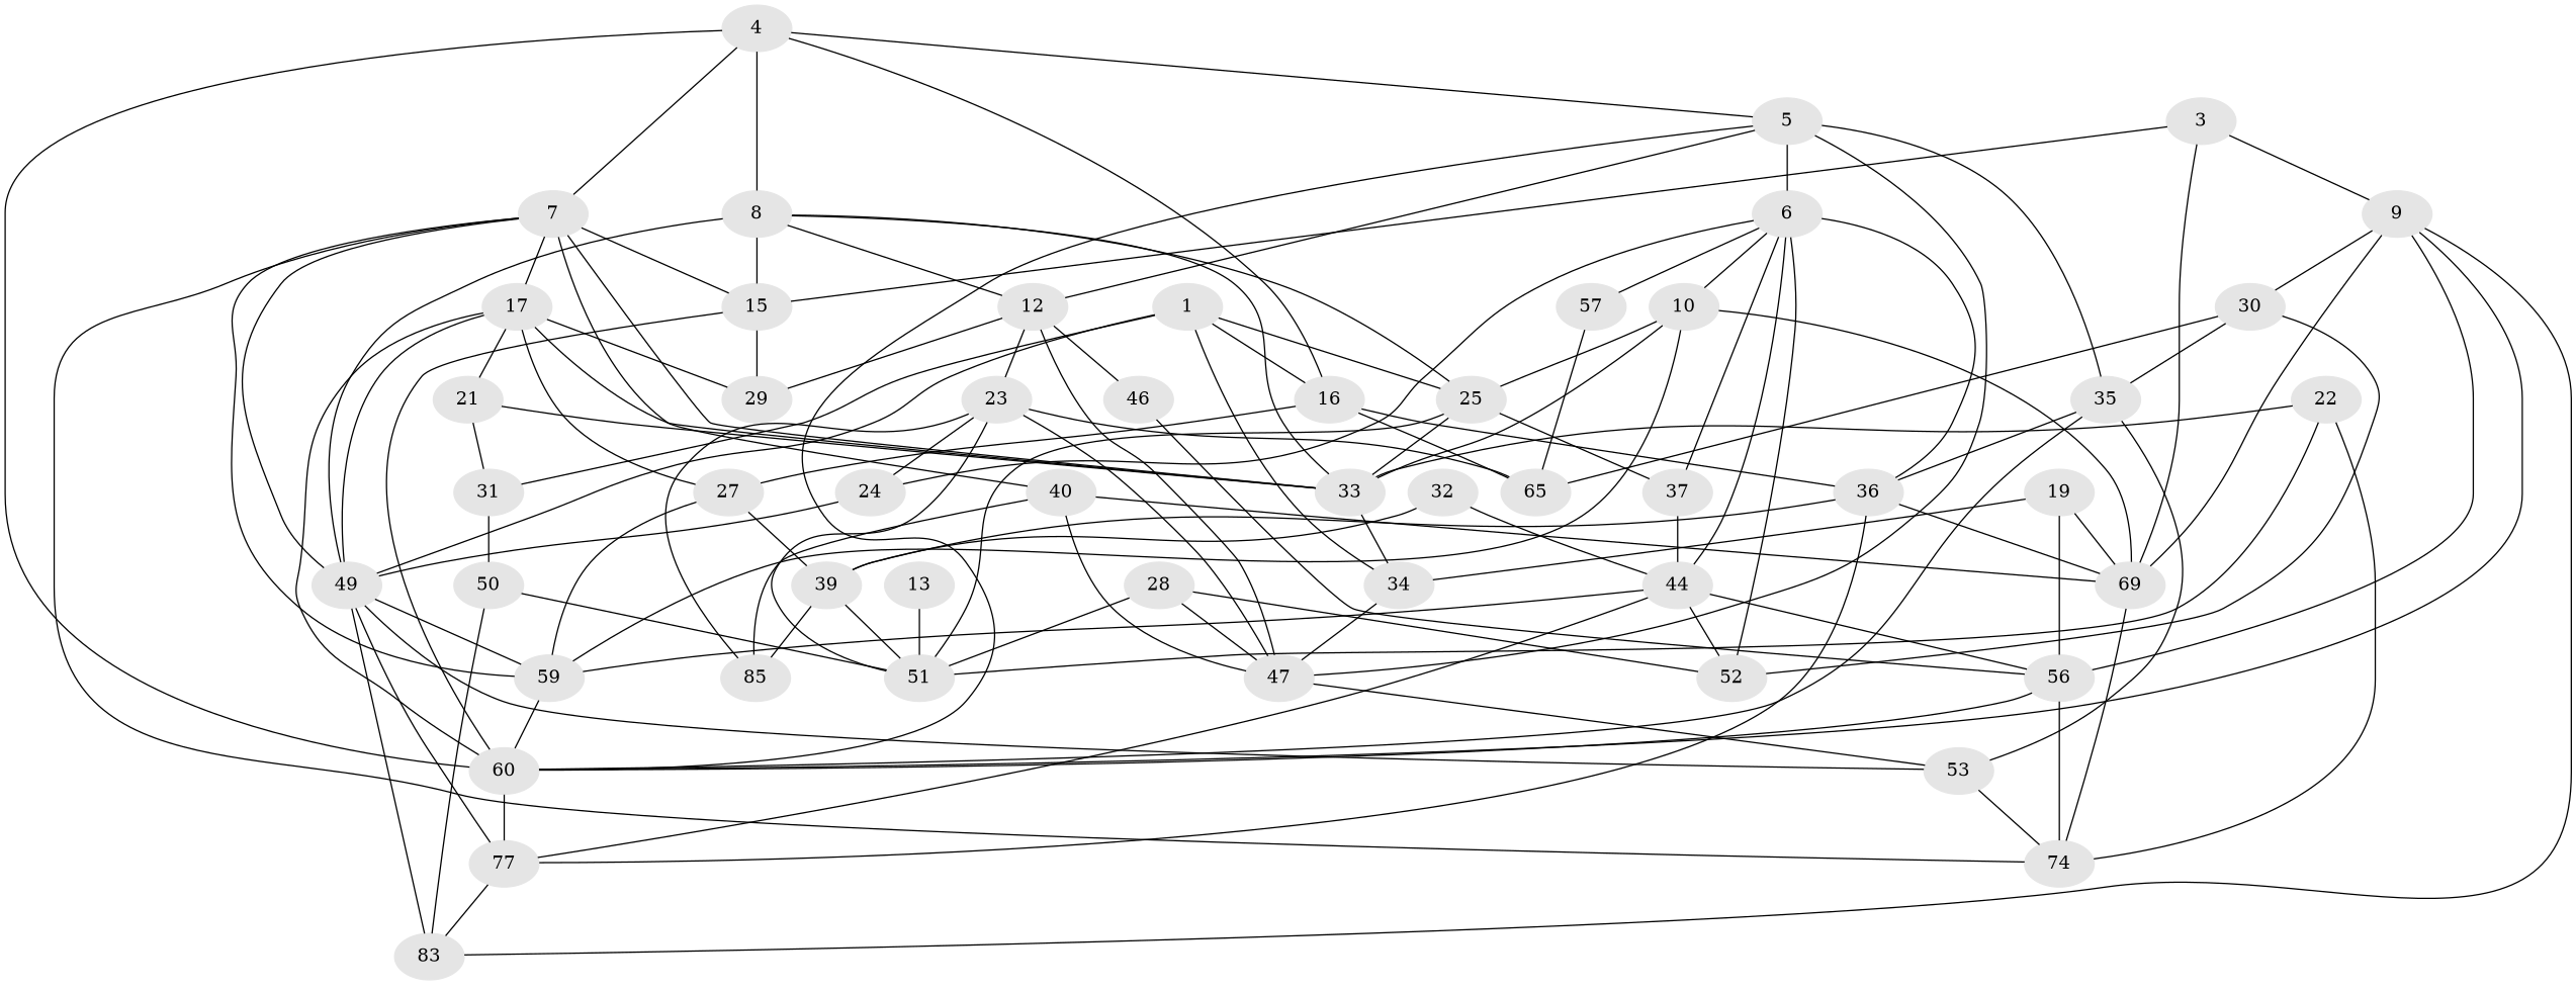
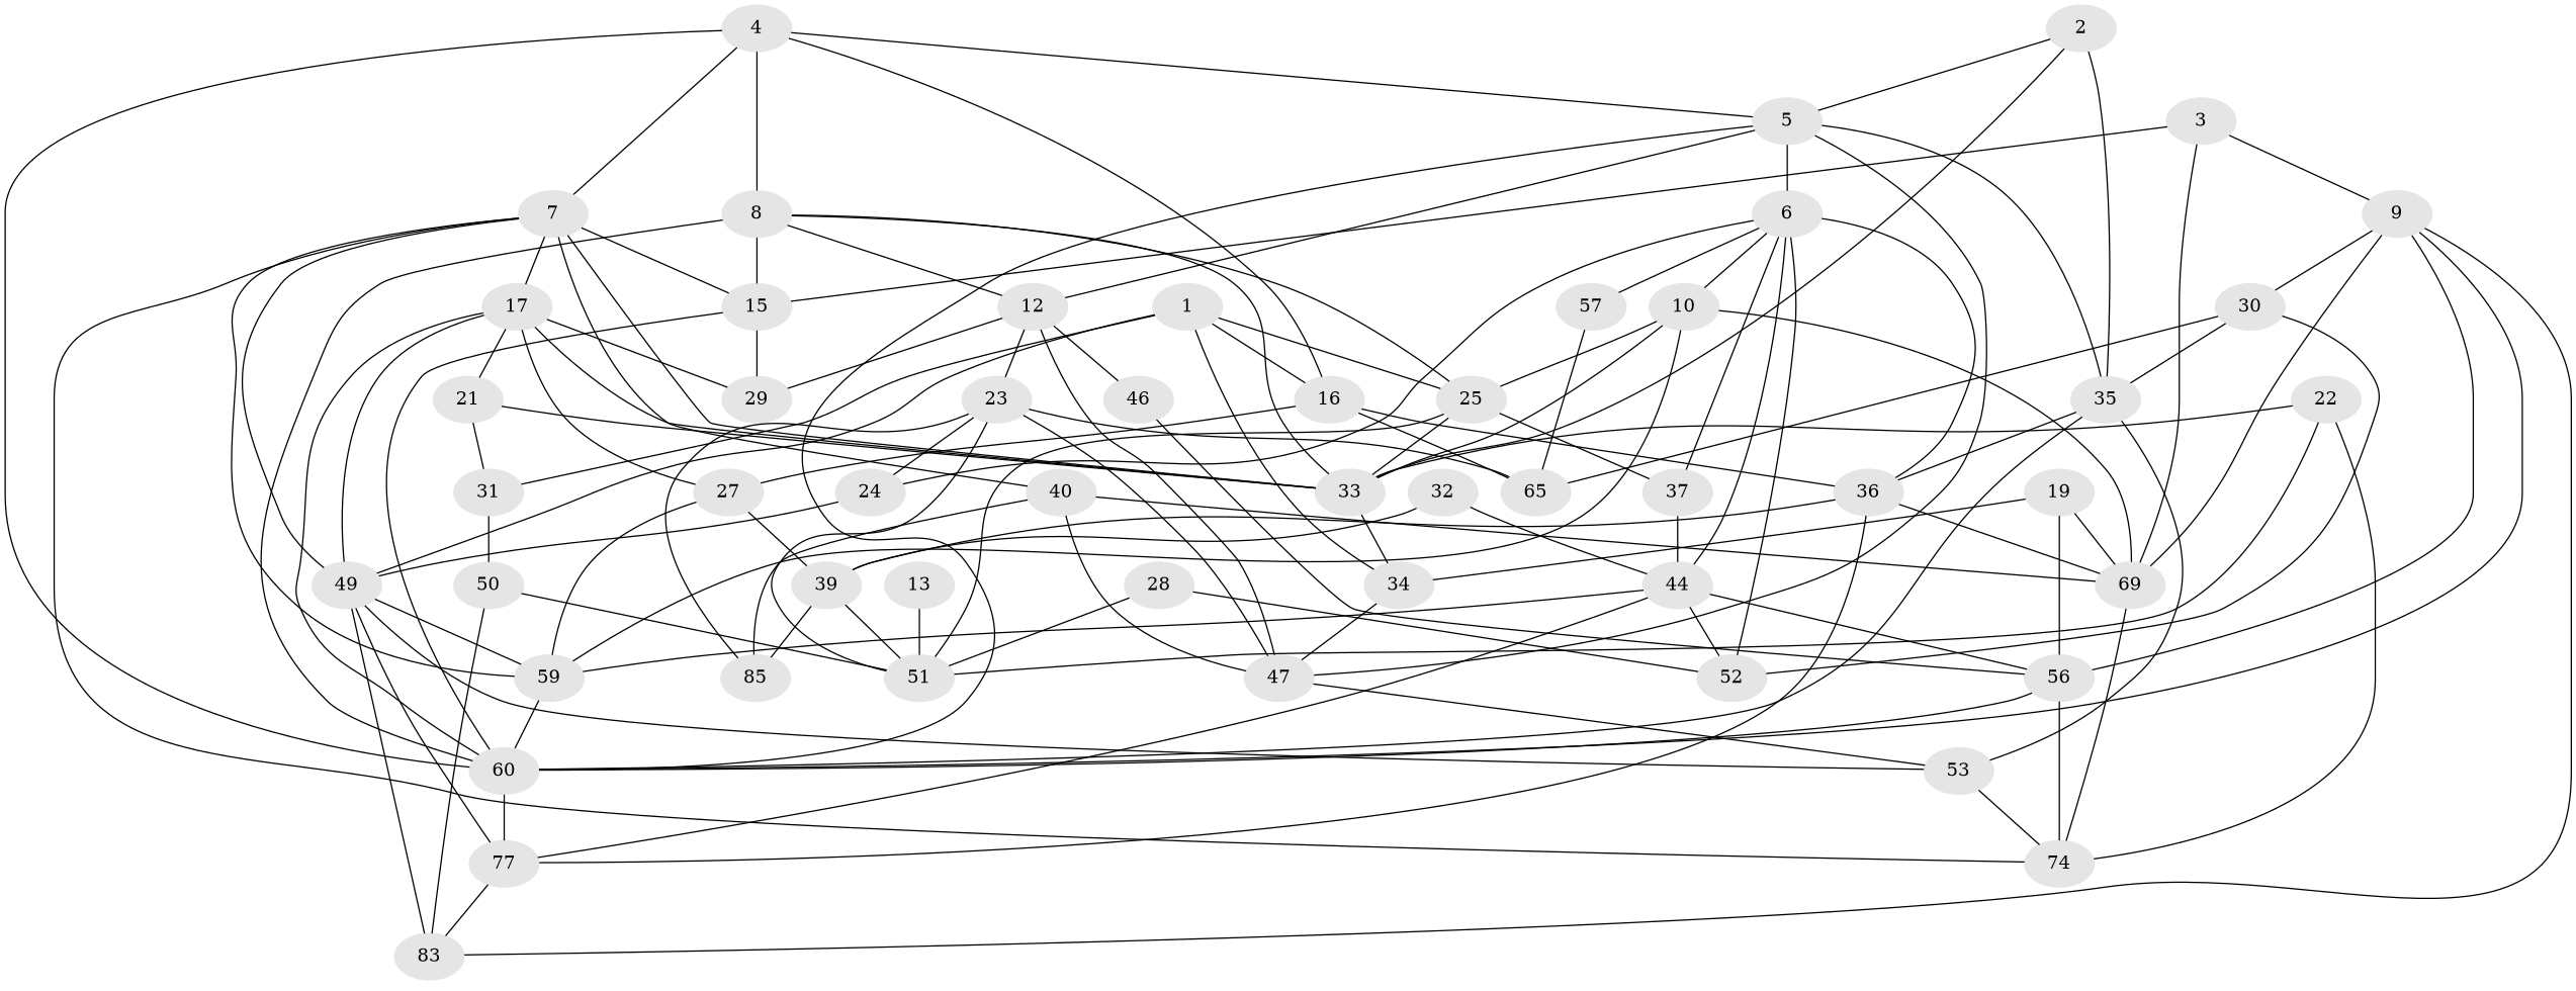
  graph {
    node [color=gray90 style=filled]
    1 [super="+20"]
    16 [super="+26"]
    25 [super="+67"]
    31 [super="+38"]
    34
    49 [super="+82"]
    36 [super="+84"]
    27
    65 [super="+72"]
    33 [super="+63"]
    37 [super="+58"]
    51 [super="+81"]
    50
    47 [super="+70"]
    59 [super="+62"]
    83
    53 [super="+68"]
    77
    5 [super="+78"]
    35 [super="+79"]
    60 [super="+80"]
    6 [super="+43"]
    12 [super="+42"]
+   2
    9 [super="+41"]
    69 [super="+75"]
    30 [super="+54"]
    56
    3
    15 [super="+55"]
    29 [super="+66"]
    74
    4 [super="+11"]
    7 [super="+14"]
    8 [super="+48"]
    17 [super="+18"]
    40
    10
    24
    44 [super="+76"]
    52 [super="+64"]
    57
    23 [super="+71"]
    46
    39 [super="+45"]
    21
    85
    13
    19
    22 [super="+61"]
    28
    32
    1 -- 16
    1 -- 25
    1 -- 31
    1 -- 34
    1 -- 49
    16 -- 36
    16 -- 27
    16 -- 65 [weight=3]
    25 -- 33
    25 -- 37
    25 -- 51
    31 -- 50
    34 -- 47
    49 -- 59
    49 -- 83
    49 -- 53
    49 -- 77
    36 -- 77
    36 -- 69
    36 -- 39
    27 -- 59
    27 -- 39
    33 -- 34
    37 -- 44
    50 -- 51
    50 -- 83
    47 -- 53
    59 -- 60
    53 -- 74
    77 -- 83
    5 -- 47
    5 -- 35
    5 -- 60
    5 -- 6
    5 -- 12
    35 -- 36
    35 -- 53
    35 -- 60
    60 -- 77
    6 -- 36
    6 -- 37
    6 -- 10
    6 -- 24
    6 -- 44
    6 -- 52
    6 -- 57
    12 -- 47
    12 -- 29
    12 -- 23
    12 -- 46
+   2 -- 33
+   2 -- 5
+   2 -- 35
    9 -- 83
    9 -- 60
    9 -- 69
    9 -- 30
    9 -- 56
    69 -- 74
    30 -- 65
    30 -- 35
    30 -- 52
    56 -- 60
    56 -- 74
    3 -- 9
    3 -- 69
    3 -- 15
    15 -- 60 [weight=2]
    15 -- 29
    4 -- 16
    4 -- 5
    4 -- 60
    4 -- 7
    4 -- 8
    7 -- 49
    7 -- 33
    7 -- 59
    7 -- 15
    7 -- 74
    7 -- 17
    7 -- 40
    8 -- 25
    8 -- 33
-   8 -- 49
+   8 -- 60
    8 -- 12
    8 -- 15
    17 -- 49
    17 -- 27
    17 -- 33
    17 -- 60
    17 -- 29
    17 -- 21
    40 -- 47
    40 -- 69
    40 -- 85
    10 -- 25
    10 -- 33
    10 -- 59
    10 -- 69
    24 -- 49
    44 -- 59
    44 -- 77
    44 -- 56
    44 -- 52
    57 -- 65
    23 -- 65
    23 -- 51
    23 -- 47
    23 -- 24
    23 -- 85
    46 -- 56
    39 -- 51
    39 -- 85
    21 -- 31
    21 -- 33
    13 -- 51 [weight=2]
    19 -- 34
    19 -- 69
    19 -- 56
    22 -- 33
    22 -- 51 [weight=2]
    22 -- 74
    28 -- 51
-   28 -- 47
    28 -- 52
    32 -- 44
    32 -- 39
  }
